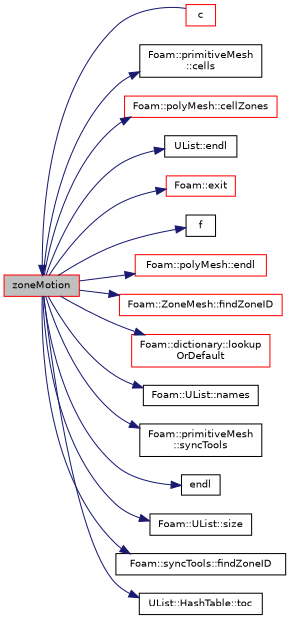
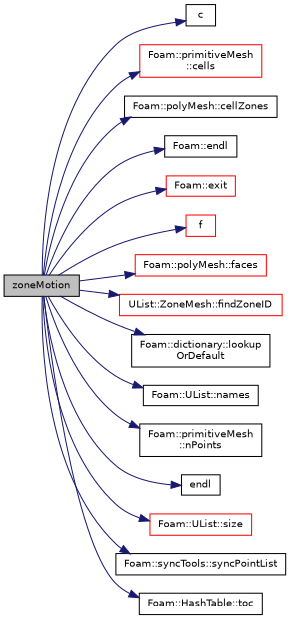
  digraph {
    rankdir=LR
    node [color=black fontname=Helvetica fontsize=10 shape=record]
    edge [color=midnightblue fontname=Helvetica fontsize=10 labelfontname=Helvetica labelfontsize=10 style=solid]
-   n1 [color=red fillcolor=grey75 fontcolor=black height=0.2 label=zoneMotion style=filled width=0.4]
-   n2 [color=red height=0.2 label=c width=0.4]
-   n3 [height=0.2 label="Foam::primitiveMesh\l::cells" width=0.4]
-   n4 [color=red height=0.2 label="Foam::polyMesh::cellZones" width=0.4]
-   n5 [height=0.2 label="UList::endl" width=0.4]
+   n1 [fillcolor=grey75 fontcolor=black height=0.2 label=zoneMotion style=filled width=0.4]
+   n2 [height=0.2 label=c width=0.4]
+   n3 [color=red height=0.2 label="Foam::primitiveMesh\l::cells" width=0.4]
+   n4 [height=0.2 label="Foam::polyMesh::cellZones" width=0.4]
+   n5 [height=0.2 label="Foam::endl" width=0.4]
    n6 [color=red height=0.2 label="Foam::exit" width=0.4]
-   n7 [height=0.2 label=f width=0.4]
-   n8 [color=red height=0.2 label="Foam::polyMesh::endl" width=0.4]
-   n9 [color=red height=0.2 label="Foam::ZoneMesh::findZoneID" width=0.4]
-   n10 [color=red height=0.2 label="Foam::dictionary::lookup\lOrDefault" width=0.4]
+   n7 [color=red height=0.2 label=f width=0.4]
+   n8 [color=red height=0.2 label="Foam::polyMesh::faces" width=0.4]
+   n9 [color=red height=0.2 label="UList::ZoneMesh::findZoneID" width=0.4]
+   n10 [height=0.2 label="Foam::dictionary::lookup\lOrDefault" width=0.4]
    n11 [height=0.2 label="Foam::UList::names" width=0.4]
-   n12 [height=0.2 label="Foam::primitiveMesh\l::syncTools" width=0.4]
+   n12 [height=0.2 label="Foam::primitiveMesh\l::nPoints" width=0.4]
    n13 [height=0.2 label=endl width=0.4]
-   n14 [height=0.2 label="Foam::UList::size" width=0.4]
-   n15 [height=0.2 label="Foam::syncTools::findZoneID" width=0.4]
-   n16 [height=0.2 label="UList::HashTable::toc" width=0.4]
-   n2 -> n1
+   n14 [color=red height=0.2 label="Foam::UList::size" width=0.4]
+   n15 [height=0.2 label="Foam::syncTools::syncPointList" width=0.4]
+   n16 [height=0.2 label="Foam::HashTable::toc" width=0.4]
+   n1 -> n2
    n1 -> n3
    n1 -> n4
    n1 -> n5
    n1 -> n6
    n1 -> n7
    n1 -> n8
    n1 -> n9
    n1 -> n10
    n1 -> n11
    n1 -> n12
    n1 -> n13
    n1 -> n14
    n1 -> n15
    n1 -> n16
  }
